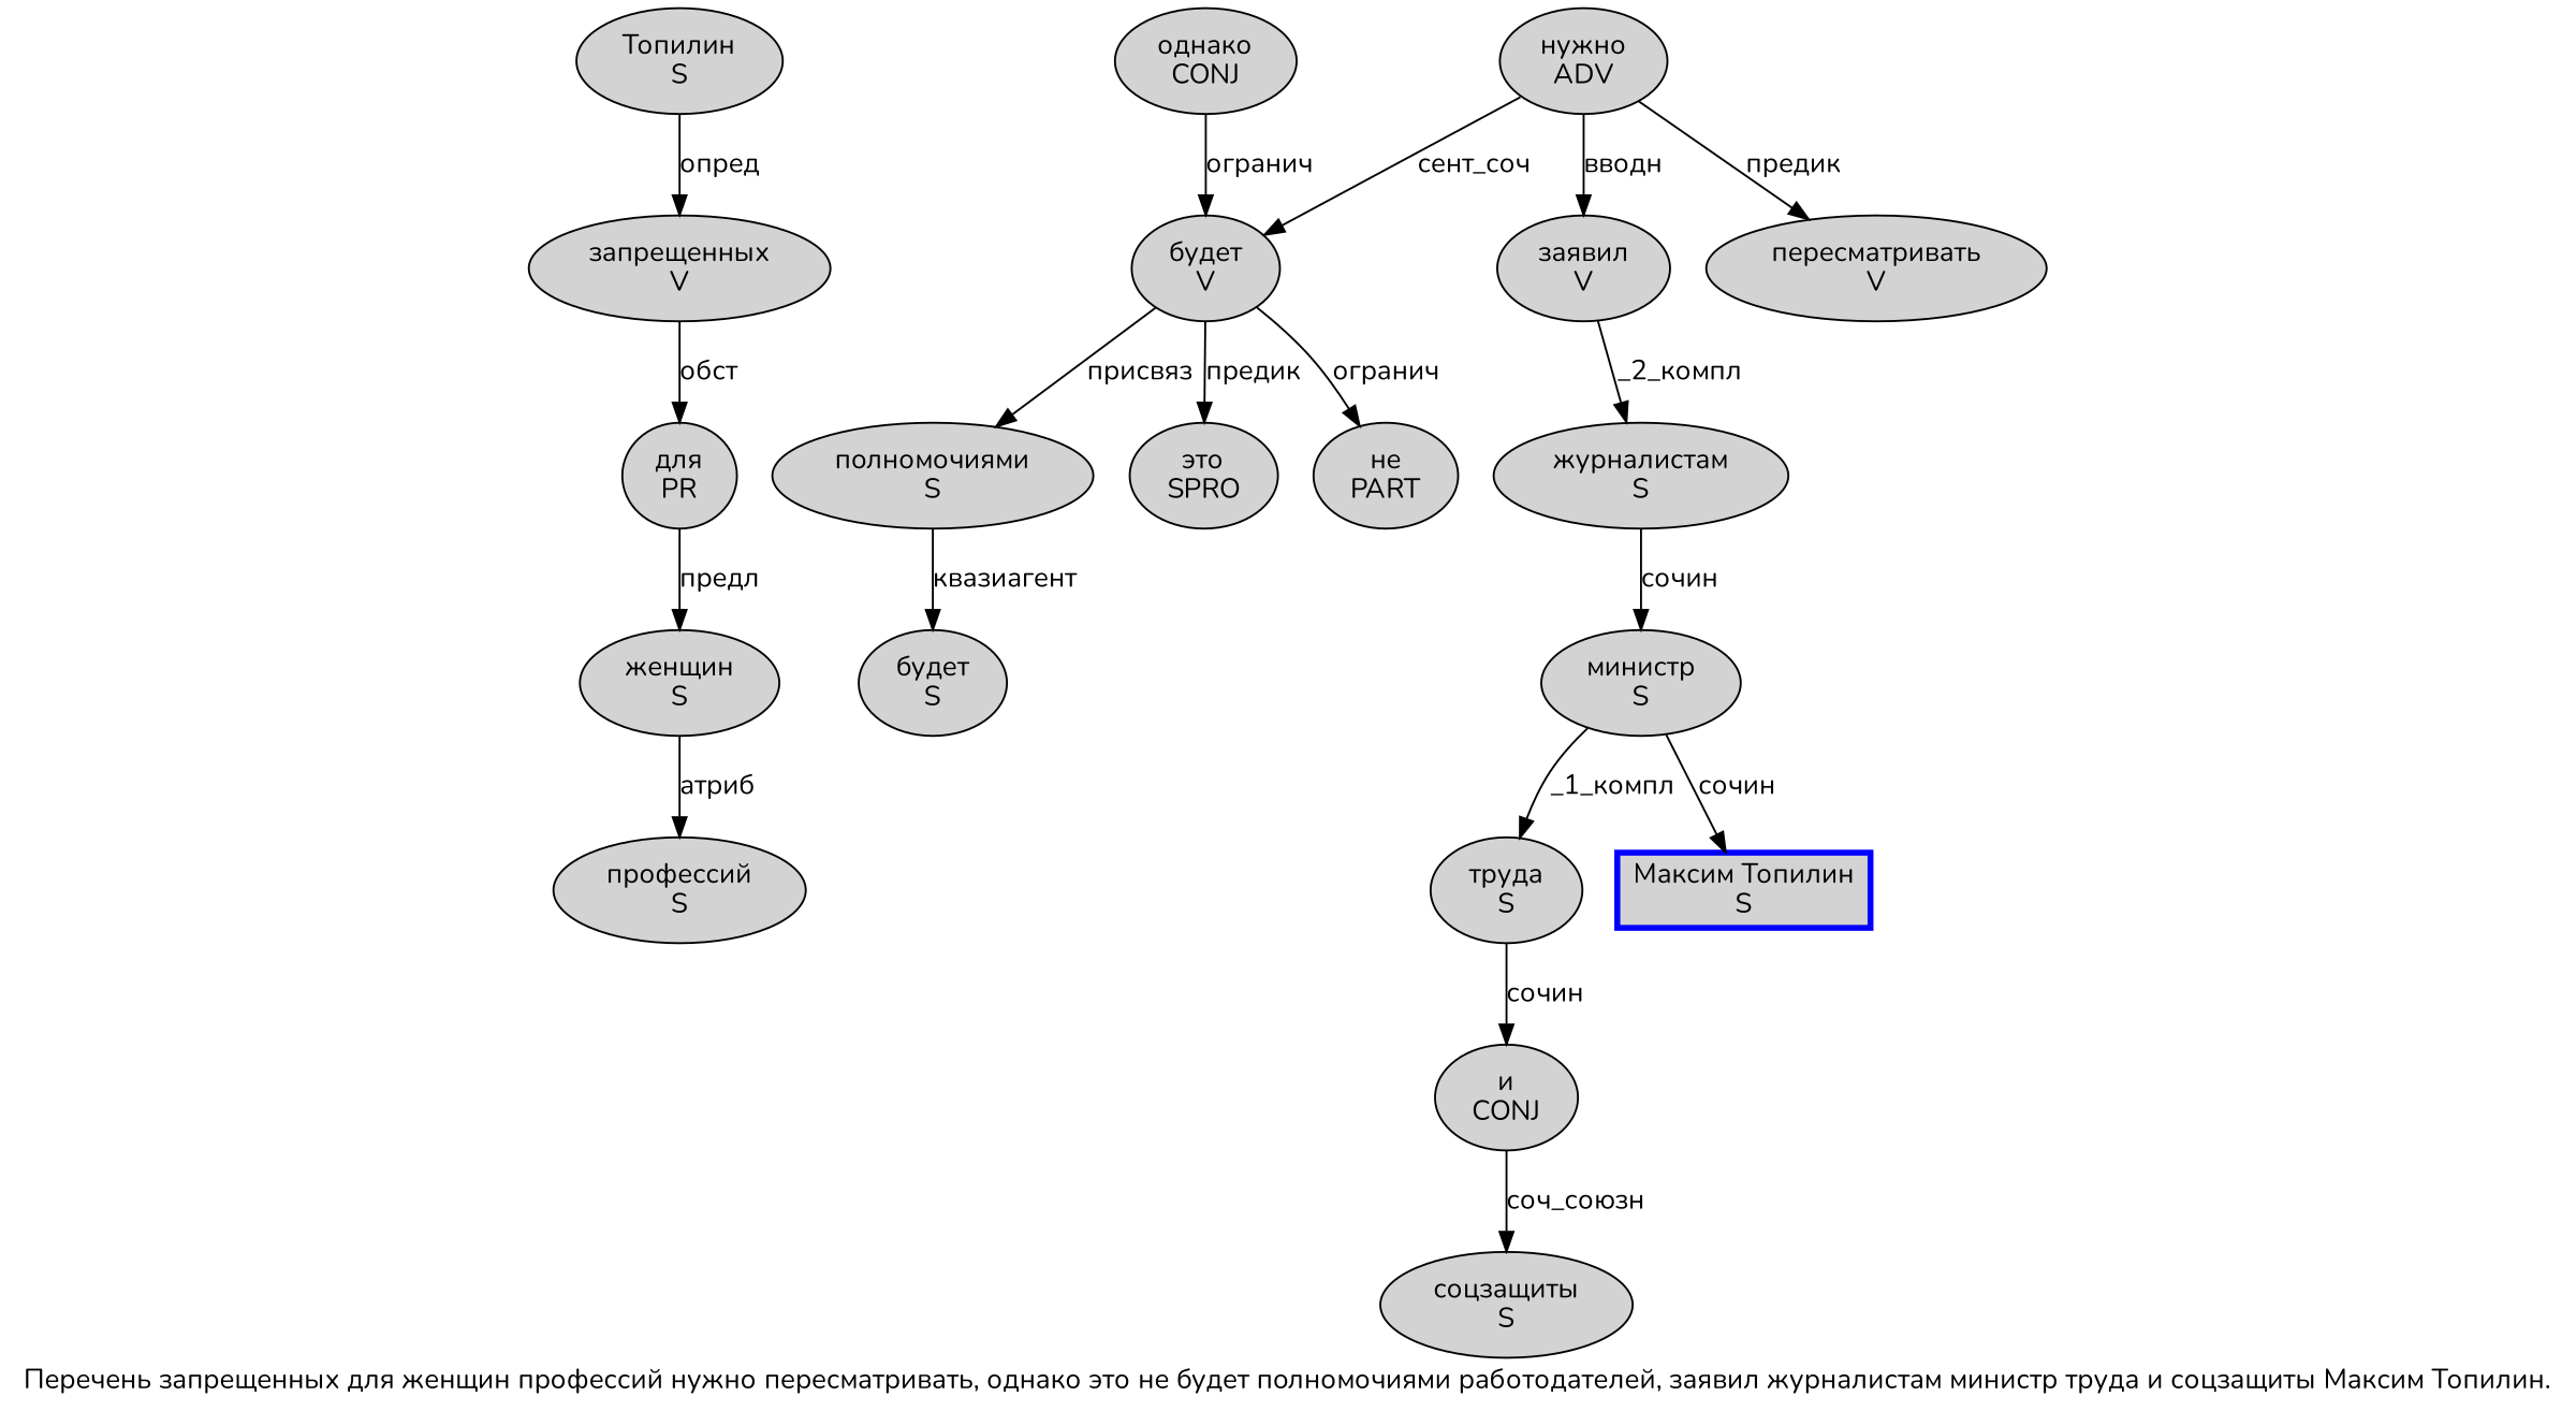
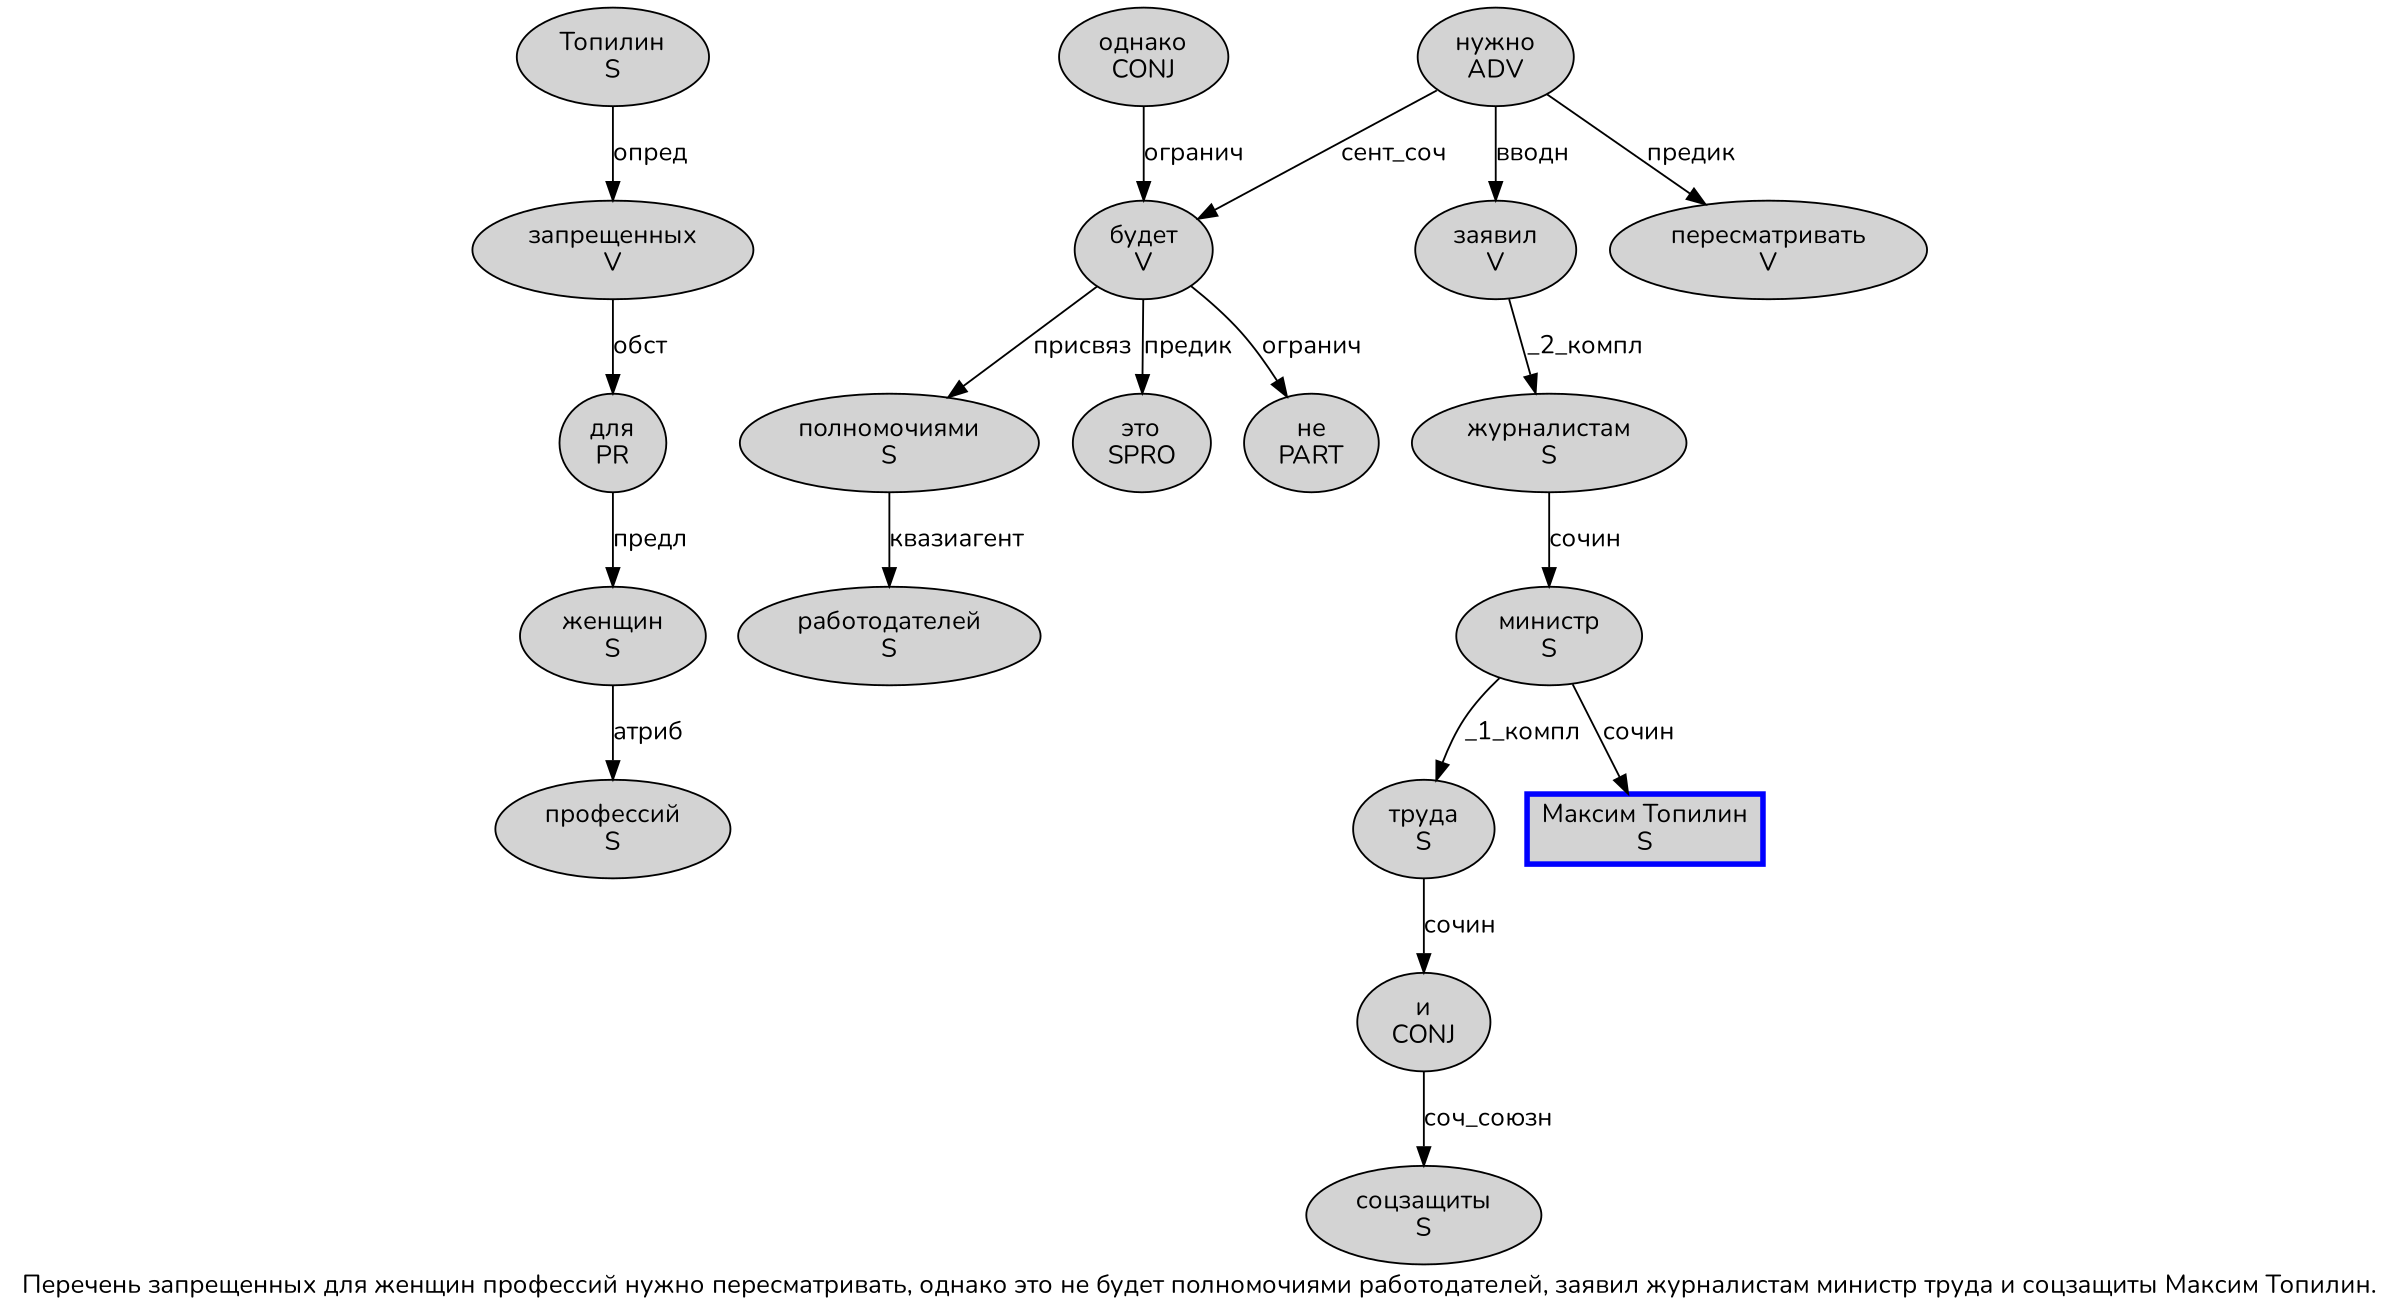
  digraph {
    fontname=Nunito
    label="Перечень запрещенных для женщин профессий нужно пересматривать, однако это не будет полномочиями работодателей, заявил журналистам министр труда и соцзащиты Максим Топилин."
    node [fillcolor=lightgray fontname=Nunito penwidth=1 shape=ellipse style=filled]
    edge [fontname=Nunito]
    n1 [label="Топилин\nS"]
    n2 [label="запрещенных\nV"]
    n3 [label="для\nPR"]
    n4 [label="женщин\nS"]
    n5 [label="профессий\nS"]
    n6 [label="нужно\nADV"]
    n7 [label="пересматривать\nV"]
    n8 [label="будет\nV"]
    n9 [label="заявил\nV"]
    n10 [label="это\nSPRO"]
    n11 [label="не\nPART"]
    n12 [label="полномочиями\nS"]
    n13 [label="журналистам\nS"]
    n14 [label="однако\nCONJ"]
-   n15 [label="будет\nS"]
+   n15 [label="работодателей\nS"]
    n16 [label="министр\nS"]
    n17 [label="труда\nS"]
    n18 [color=blue label="Максим Топилин\nS" penwidth=3 shape=box]
    n19 [label="и\nCONJ"]
    n20 [label="соцзащиты\nS"]
    n1 -> n2 [label="опред"]
    n2 -> n3 [label="обст"]
    n3 -> n4 [label="предл"]
    n4 -> n5 [label="атриб"]
    n6 -> n7 [label="предик"]
    n6 -> n8 [label="сент_соч"]
    n6 -> n9 [label="вводн"]
    n8 -> n10 [label="предик"]
    n8 -> n11 [label="огранич"]
    n8 -> n12 [label="присвяз"]
    n9 -> n13 [label="_2_компл"]
    n12 -> n15 [label="квазиагент"]
    n13 -> n16 [label="сочин"]
    n14 -> n8 [label="огранич"]
    n16 -> n17 [label="_1_компл"]
    n16 -> n18 [label="сочин"]
    n17 -> n19 [label="сочин"]
    n19 -> n20 [label="соч_союзн"]
  }
